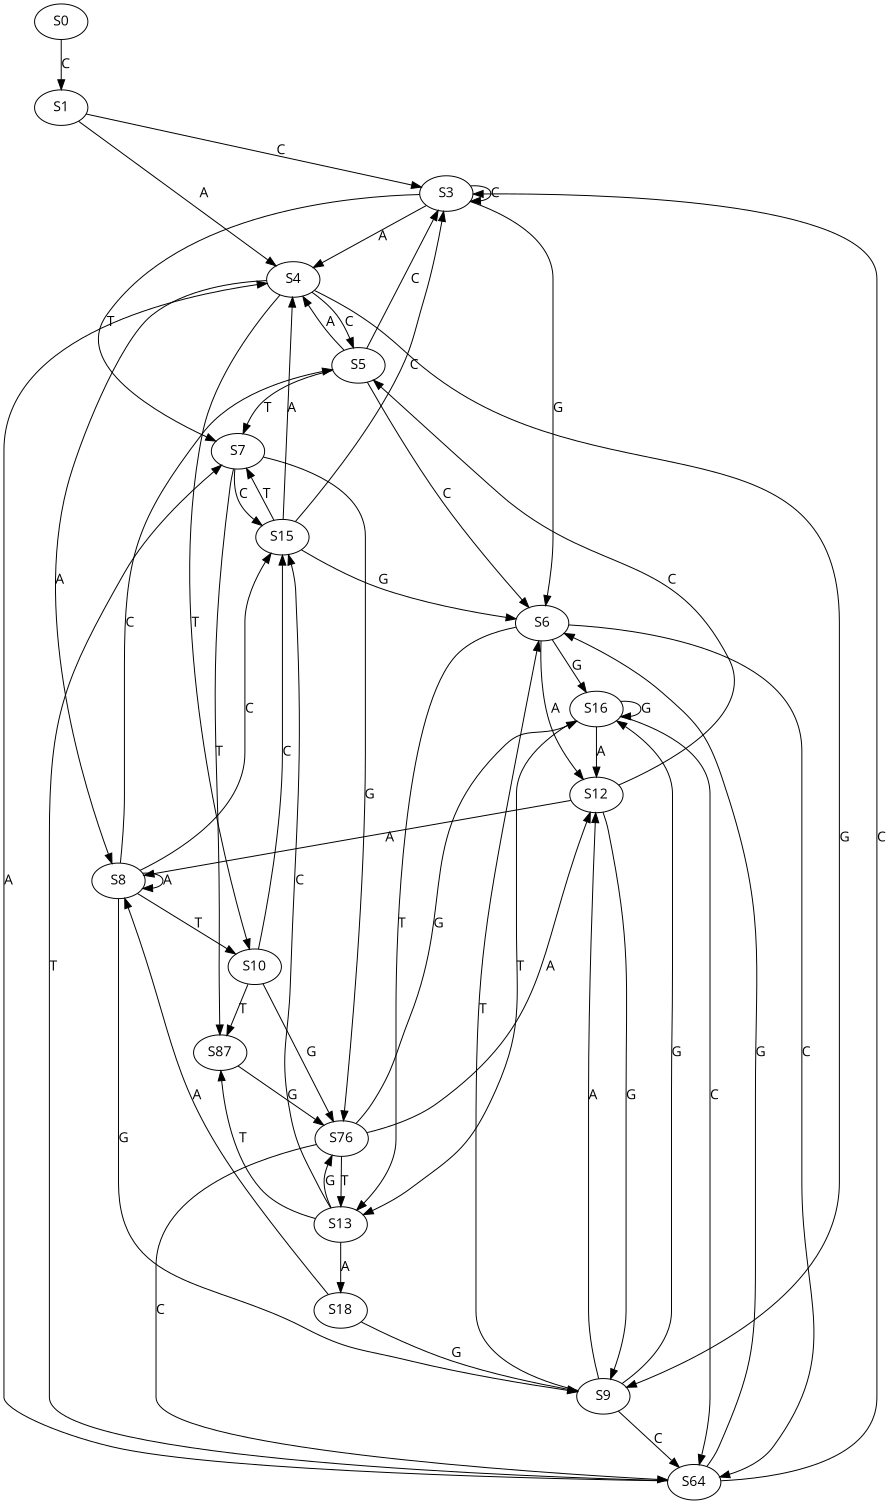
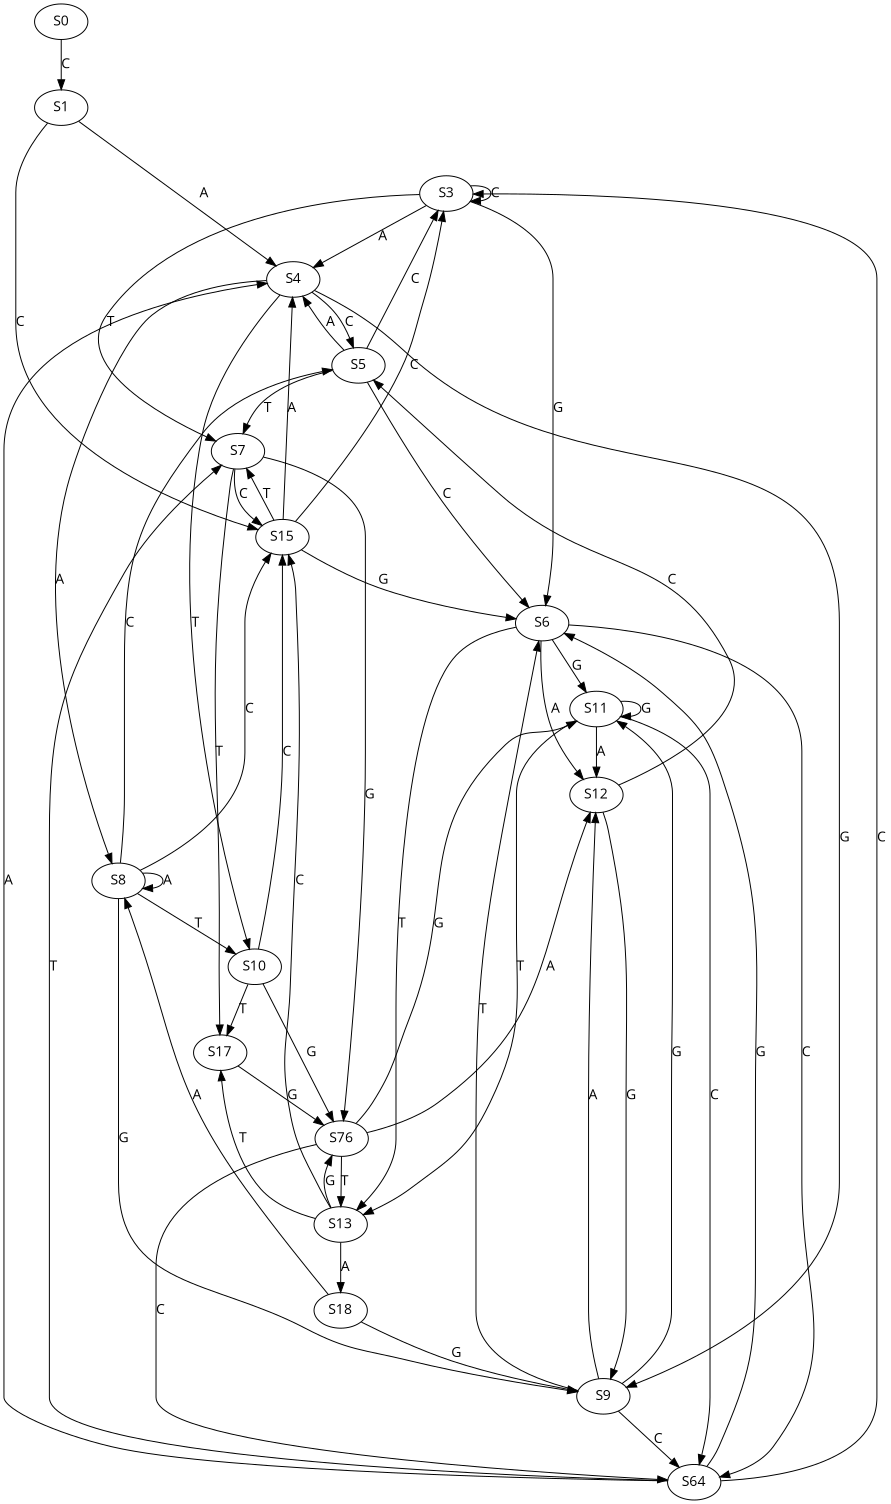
  strict digraph {
    fontname="Open Sans"
    node [fontname="Open Sans"]
    edge [fontname="Open Sans"]
    S0
    S1
    S3
    S4
    S6
    S7
    S5
    S8
    S9
    S10
-   S11 [label=S16]
+   S11
    S12
    S13
    n14 [label=S64]
    S15
    n16 [label=S76]
-   S17 [label=S87]
+   S17
    S18
    S0 -> S1 [label=C]
-   S1 -> S3 [label=C]
+   S1 -> S15 [label=C]
    S1 -> S4 [label=A]
    S3 -> S3 [label=C]
    S3 -> S4 [label=A]
    S3 -> S6 [label=G]
    S3 -> S7 [label=T]
    S4 -> S5 [label=C]
    S4 -> S8 [label=A]
    S4 -> S9 [label=G]
    S4 -> S10 [label=T]
    S6 -> S11 [label=G]
    S6 -> S12 [label=A]
    S6 -> S13 [label=T]
    S6 -> n14 [label=C]
    S7 -> S15 [label=C]
    S7 -> n16 [label=G]
    S7 -> S17 [label=T]
    S5 -> S3 [label=C]
    S5 -> S4 [label=A]
    S5 -> S6 [label=C]
    S5 -> S7 [label=T]
    S8 -> S5 [label=C]
    S8 -> S8 [label=A]
    S8 -> S9 [label=G]
    S8 -> S10 [label=T]
    S8 -> S15 [label=C]
    S9 -> S6 [label=T]
    S9 -> S11 [label=G]
    S9 -> S12 [label=A]
    S9 -> n14 [label=C]
    S10 -> S15 [label=C]
    S10 -> n16 [label=G]
    S10 -> S17 [label=T]
    S11 -> S11 [label=G]
    S11 -> S12 [label=A]
    S11 -> S13 [label=T]
    S11 -> n14 [label=C]
    S12 -> S5 [label=C]
-   S12 -> S8 [label=A]
    S12 -> S9 [label=G]
    S13 -> S15 [label=C]
    S13 -> n16 [label=G]
    S13 -> S17 [label=T]
    S13 -> S18 [label=A]
    n14 -> S3 [label=C]
    n14 -> S4 [label=A]
    n14 -> S6 [label=G]
    n14 -> S7 [label=T]
    S15 -> S3 [label=C]
    S15 -> S4 [label=A]
    S15 -> S6 [label=G]
    S15 -> S7 [label=T]
    n16 -> S11 [label=G]
    n16 -> S12 [label=A]
    n16 -> S13 [label=T]
    n16 -> n14 [label=C]
    S17 -> n16 [label=G]
    S18 -> S8 [label=A]
    S18 -> S9 [label=G]
  }
